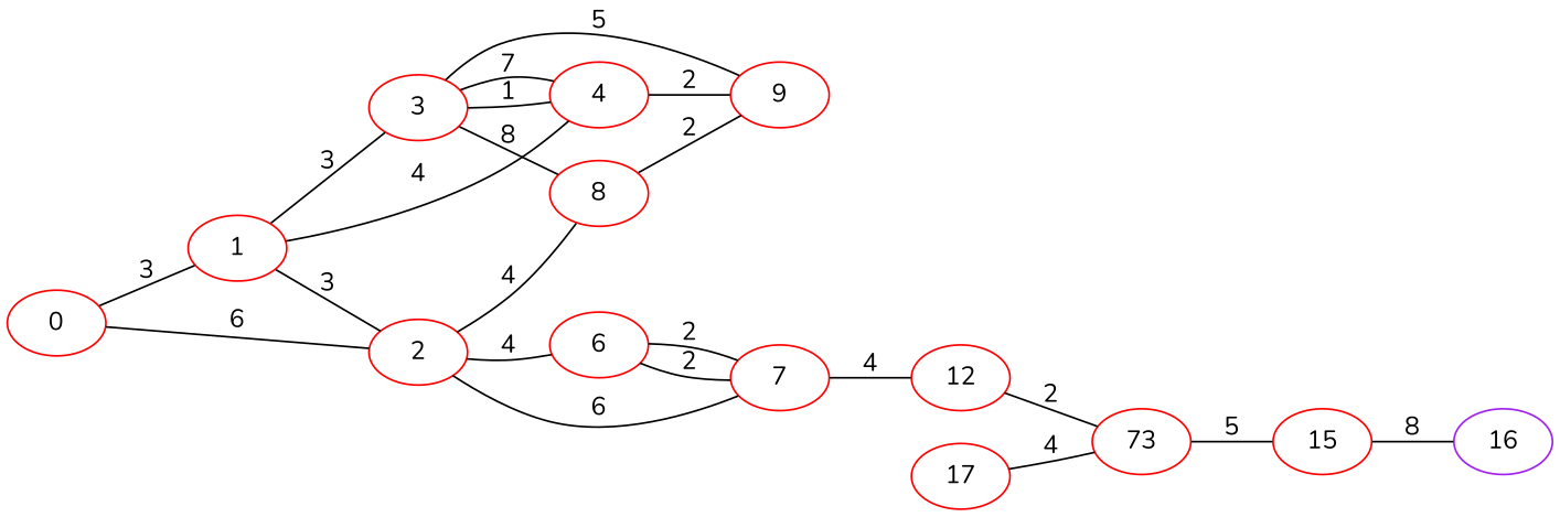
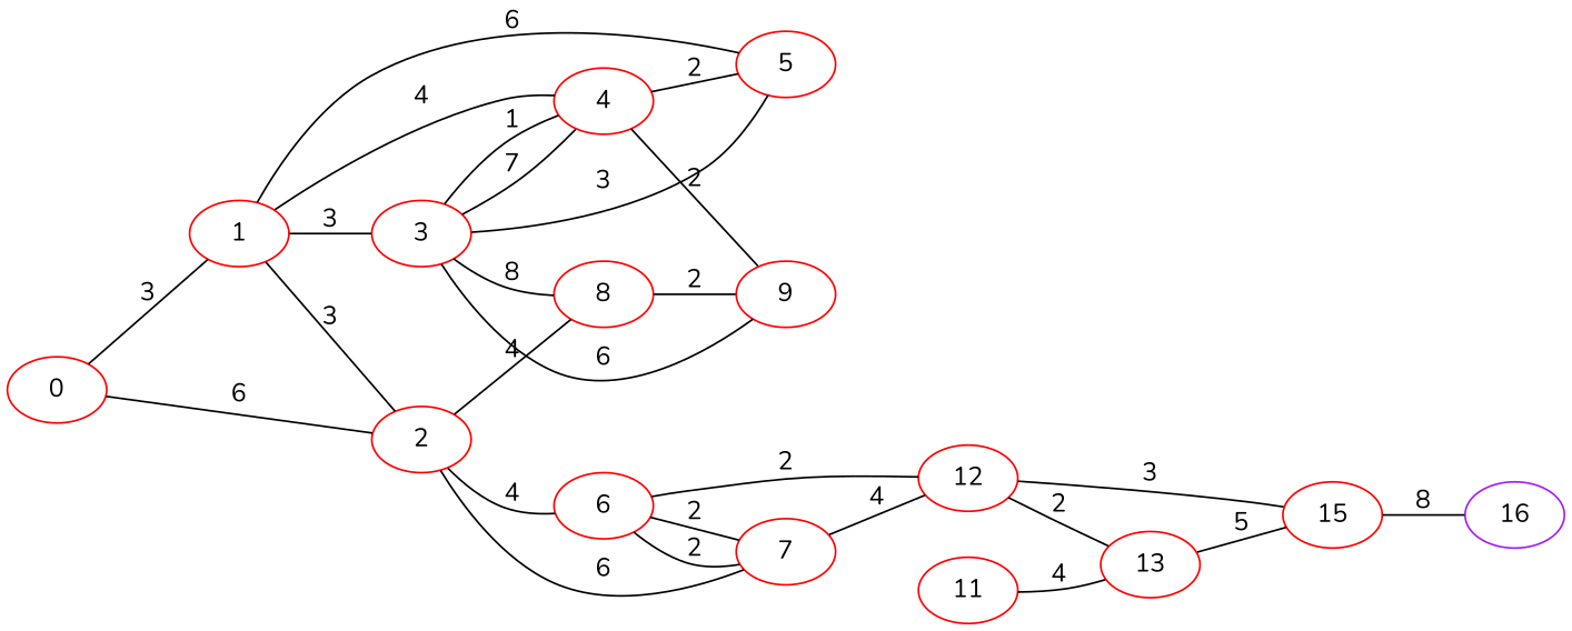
  graph {
    fontname=Nunito
    rankdir=LR
    node [color=red fontname=Nunito weight=1]
    edge [fontname=Nunito]
    0
    1
    2
    3
    4
+   5
    6
    7
    8
    9
    12
-   13 [label=73]
+   13
    15
-   11 [label=17]
+   11
    16 [color=purple weight=4]
    0 -- 1 [label=3]
    0 -- 2 [label=6]
    1 -- 2 [label=3]
    1 -- 3 [label=3]
    1 -- 4 [label=4]
+   1 -- 5 [label=6]
    2 -- 6 [label=4]
    2 -- 7 [label=6]
    2 -- 8 [label=4]
    3 -- 4 [label=1]
    3 -- 4 [label=7]
+   3 -- 5 [label=3]
    3 -- 8 [label=8]
-   3 -- 9 [label=5]
+   3 -- 9 [label=6]
+   4 -- 5 [label=2]
    4 -- 9 [label=2]
    6 -- 7 [label=2]
    6 -- 7 [label=2]
+   6 -- 12 [label=2]
    7 -- 12 [label=4]
    8 -- 9 [label=2]
    12 -- 13 [label=2]
+   12 -- 15 [label=3]
    13 -- 15 [label=5]
    15 -- 16 [label=8]
    11 -- 13 [label=4]
  }
